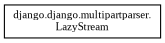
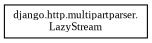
  digraph {
    rankdir=LR
    fontname="Liberation Serif"
-   n1 [color=black fillcolor=white fontname="Liberation Serif" fontsize=10 height=0.2 label="django.django.multipartparser.\lLazyStream" shape=record style=filled width=0.4]
+   n1 [color=black fillcolor=white fontname="Liberation Serif" fontsize=10 height=0.2 label="django.http.multipartparser.\lLazyStream" shape=record style=filled width=0.4]
  }
